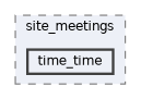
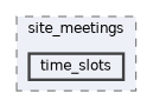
  digraph {
    compound=true
-   n1 [color=grey25 fillcolor="#edf0f7" fontname=Helvetica fontsize=10 height=0.2 label=time_time shape=box style="filled,bold" width=0.4]
+   n1 [color=grey25 fillcolor="#edf0f7" fontname=Helvetica fontsize=10 height=0.2 label=time_slots shape=box style="filled,bold" width=0.4]
    subgraph cluster_1 {
      bgcolor="#edf0f7"
      fontname=Helvetica
      fontsize=10
      label=site_meetings
      pencolor=grey50
      style="filled,dashed"
      n1
    }
  }
